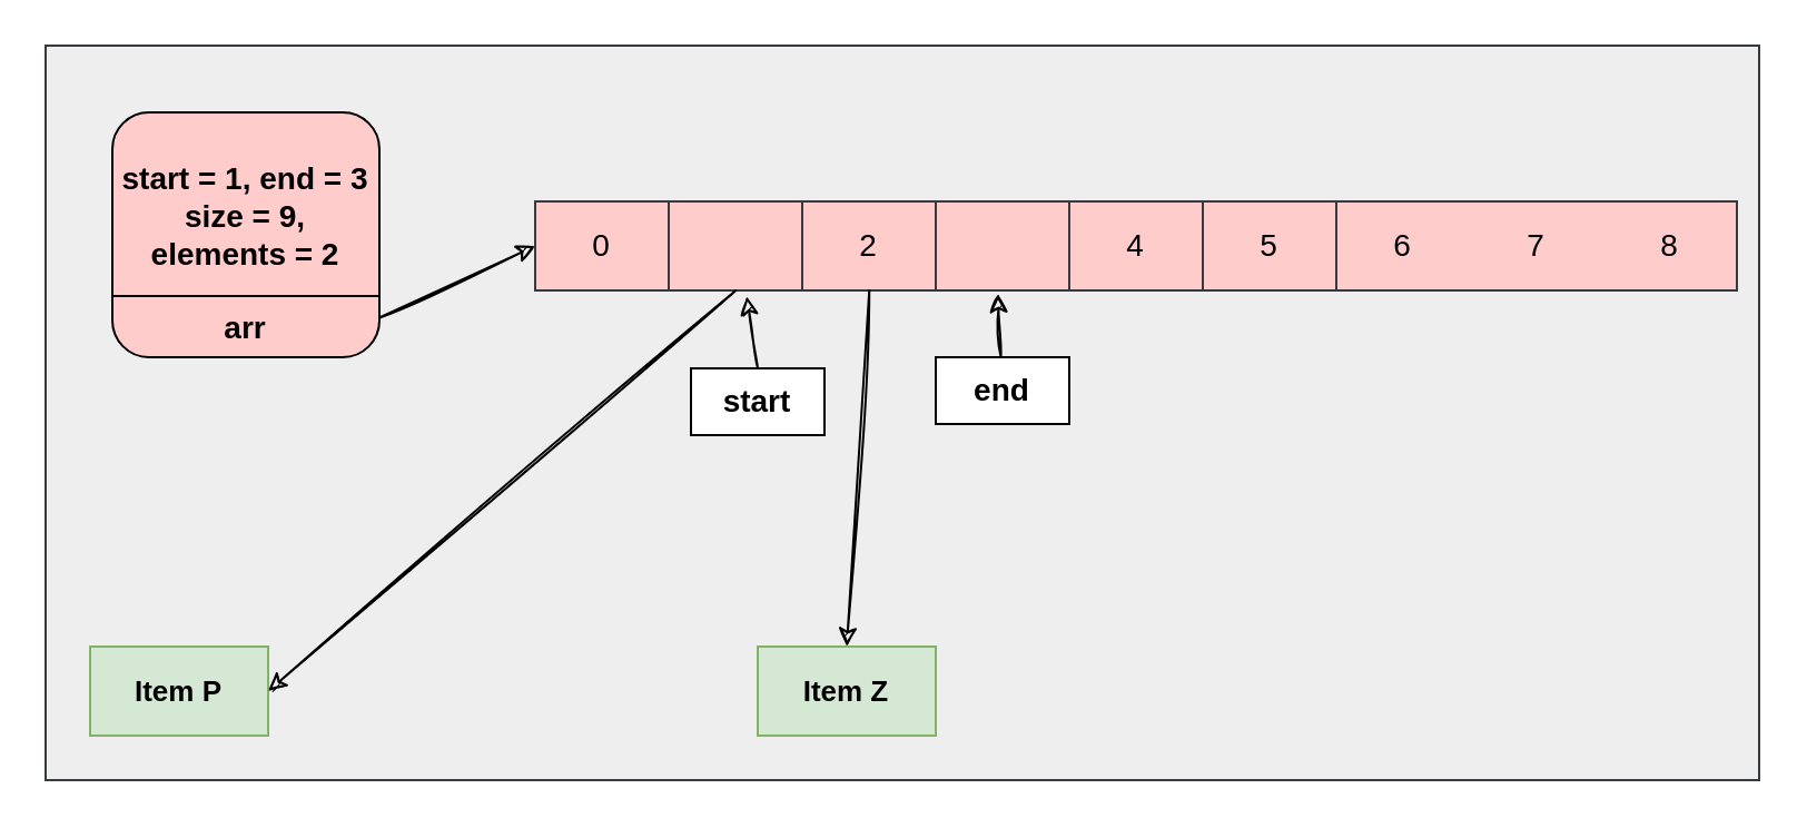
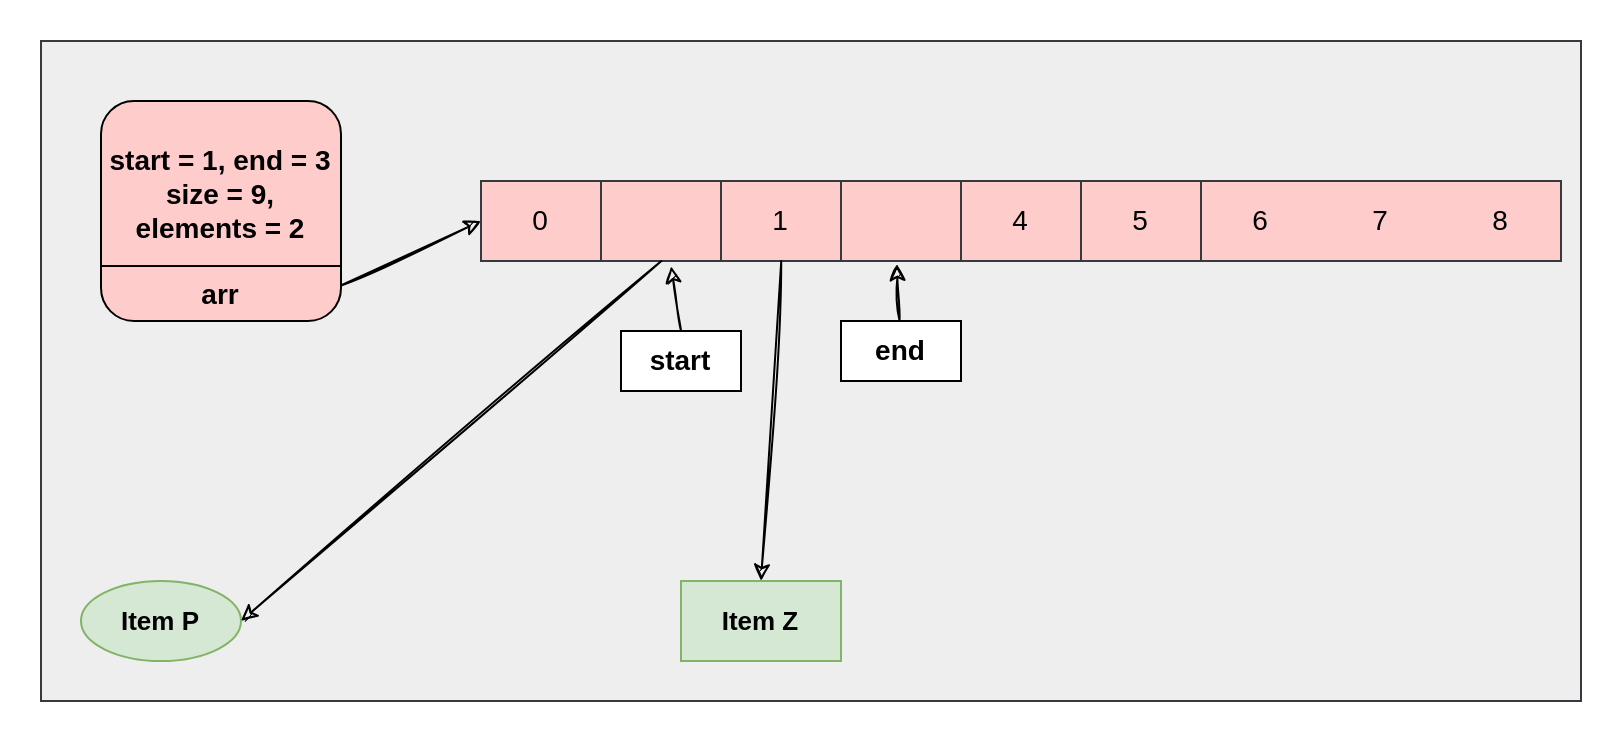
  <mxCell id="0" />
  <mxCell id="1" parent="0" />
  <mxCell id="2" value="" style="rounded=0;whiteSpace=wrap;html=1;fontSize=13;strokeColor=#36393d;fillColor=#eeeeee;" parent="1" vertex="1"><mxGeometry x="20" y="20" width="770" height="330" as="geometry" /></mxCell>
  <mxCell id="3" style="edgeStyle=none;html=1;entryX=0;entryY=0.5;entryDx=0;entryDy=0;fontSize=14;exitX=0.995;exitY=0.841;exitDx=0;exitDy=0;exitPerimeter=0;sketch=1;strokeColor=#000000;" parent="1" source="4" target="7" edge="1"><mxGeometry relative="1" as="geometry"><mxPoint x="280" y="110" as="targetPoint" /></mxGeometry></mxCell>
  <mxCell id="4" value="&lt;b style=&quot;font-size: 14px&quot;&gt;&lt;br&gt;start = 1, end = 3&lt;br&gt;size = 9, elements = 2&lt;br&gt;&lt;br&gt;arr&lt;/b&gt;" style="rounded=1;whiteSpace=wrap;html=1;fillColor=#ffcccc;strokeColor=#000000;fontColor=#000000;" parent="1" vertex="1"><mxGeometry x="50" y="50" width="120" height="110" as="geometry" /></mxCell>
  <mxCell id="5" value="" style="endArrow=none;html=1;fontSize=14;entryX=1;entryY=0.75;entryDx=0;entryDy=0;exitX=0;exitY=0.75;exitDx=0;exitDy=0;strokeColor=#000000;" parent="1" source="4" target="4" edge="1"><mxGeometry width="50" height="50" relative="1" as="geometry"><mxPoint x="30" y="270" as="sourcePoint" /><mxPoint x="80" y="220" as="targetPoint" /></mxGeometry></mxCell>
  <mxCell id="6" value="" style="shape=table;startSize=0;container=1;collapsible=0;childLayout=tableLayout;fontSize=14;fillColor=#ffcccc;strokeColor=#36393d;fontColor=#000000;verticalAlign=middle;" parent="1" vertex="1"><mxGeometry x="240" y="90" width="540" height="40" as="geometry" /></mxCell>
  <mxCell id="7" value="" style="shape=partialRectangle;collapsible=0;dropTarget=0;pointerEvents=0;fillColor=none;top=0;left=0;bottom=0;right=0;points=[[0,0.5],[1,0.5]];portConstraint=eastwest;fontSize=14;" parent="6" vertex="1"><mxGeometry width="540" height="40" as="geometry" /></mxCell>
  <mxCell id="8" value="0" style="shape=partialRectangle;html=1;whiteSpace=wrap;connectable=0;overflow=hidden;fillColor=none;top=0;left=0;bottom=0;right=0;pointerEvents=1;fontSize=14;" parent="7" vertex="1"><mxGeometry width="60" height="40" as="geometry"><mxRectangle width="60" height="40" as="alternateBounds" /></mxGeometry></mxCell>
- <mxCell id="9" value="&lt;font color=&quot;#000000&quot;&gt;2&lt;/font&gt;" style="shape=partialRectangle;html=1;whiteSpace=wrap;connectable=0;overflow=hidden;fillColor=none;top=0;left=0;bottom=0;right=0;pointerEvents=1;fontSize=14;" parent="7" vertex="1"><mxGeometry x="120" width="60" height="40" as="geometry"><mxRectangle width="60" height="40" as="alternateBounds" /></mxGeometry></mxCell>
+ <mxCell id="9" value="&lt;font color=&quot;#000000&quot;&gt;1&lt;/font&gt;" style="shape=partialRectangle;html=1;whiteSpace=wrap;connectable=0;overflow=hidden;fillColor=none;top=0;left=0;bottom=0;right=0;pointerEvents=1;fontSize=14;" parent="7" vertex="1"><mxGeometry x="120" width="60" height="40" as="geometry"><mxRectangle width="60" height="40" as="alternateBounds" /></mxGeometry></mxCell>
  <mxCell id="10" value="4" style="shape=partialRectangle;html=1;whiteSpace=wrap;connectable=0;overflow=hidden;fillColor=none;top=0;left=0;bottom=0;right=0;pointerEvents=1;fontSize=14;" parent="7" vertex="1"><mxGeometry x="240" width="60" height="40" as="geometry"><mxRectangle width="60" height="40" as="alternateBounds" /></mxGeometry></mxCell>
  <mxCell id="11" value="5" style="shape=partialRectangle;html=1;whiteSpace=wrap;connectable=0;overflow=hidden;fillColor=none;top=0;left=0;bottom=0;right=0;pointerEvents=1;fontSize=14;" parent="7" vertex="1"><mxGeometry x="300" width="60" height="40" as="geometry"><mxRectangle width="60" height="40" as="alternateBounds" /></mxGeometry></mxCell>
  <mxCell id="12" value="6" style="shape=partialRectangle;html=1;whiteSpace=wrap;connectable=0;overflow=hidden;fillColor=none;top=0;left=0;bottom=0;right=0;pointerEvents=1;fontSize=14;" parent="7" vertex="1"><mxGeometry x="360" width="60" height="40" as="geometry"><mxRectangle width="60" height="40" as="alternateBounds" /></mxGeometry></mxCell>
  <mxCell id="13" value="7" style="shape=partialRectangle;html=1;whiteSpace=wrap;connectable=0;overflow=hidden;fillColor=none;top=0;left=0;bottom=0;right=0;pointerEvents=1;fontSize=14;" parent="7" vertex="1"><mxGeometry x="420" width="60" height="40" as="geometry"><mxRectangle width="60" height="40" as="alternateBounds" /></mxGeometry></mxCell>
  <mxCell id="14" value="8" style="shape=partialRectangle;html=1;whiteSpace=wrap;connectable=0;overflow=hidden;fillColor=none;top=0;left=0;bottom=0;right=0;pointerEvents=1;fontSize=14;" parent="7" vertex="1"><mxGeometry x="480" width="60" height="40" as="geometry"><mxRectangle width="60" height="40" as="alternateBounds" /></mxGeometry></mxCell>
  <mxCell id="15" style="edgeStyle=none;html=1;entryX=0.385;entryY=1.038;entryDx=0;entryDy=0;entryPerimeter=0;fontSize=14;sketch=1;strokeColor=#000000;" parent="1" source="16" target="7" edge="1"><mxGeometry relative="1" as="geometry" /></mxCell>
  <mxCell id="16" value="&lt;b&gt;end&lt;/b&gt;" style="rounded=0;whiteSpace=wrap;html=1;fontSize=14;" parent="1" vertex="1"><mxGeometry x="420" y="160" width="60" height="30" as="geometry" /></mxCell>
- <mxCell id="17" value="&lt;b&gt;&lt;font style=&quot;font-size: 13px&quot;&gt;Item P&lt;/font&gt;&lt;/b&gt;" style="rounded=0;whiteSpace=wrap;html=1;fontSize=14;fillColor=#d5e8d4;strokeColor=#82b366;fontColor=#000000;" parent="1" vertex="1"><mxGeometry x="40" y="290" width="80" height="40" as="geometry" /></mxCell>
+ <mxCell id="17" value="&lt;b&gt;&lt;font style=&quot;font-size: 13px&quot;&gt;Item P&lt;/font&gt;&lt;/b&gt;" style="ellipse;whiteSpace=wrap;html=1;fontSize=14;fillColor=#d5e8d4;strokeColor=#82b366;fontColor=#000000;" parent="1" vertex="1"><mxGeometry x="40" y="290" width="80" height="40" as="geometry" /></mxCell>
  <mxCell id="18" value="&lt;b&gt;&lt;font style=&quot;font-size: 13px&quot;&gt;Item Z&lt;/font&gt;&lt;/b&gt;" style="rounded=0;whiteSpace=wrap;html=1;fontSize=14;fillColor=#d5e8d4;strokeColor=#82b366;fontColor=#000000;" parent="1" vertex="1"><mxGeometry x="340" y="290" width="80" height="40" as="geometry" /></mxCell>
  <mxCell id="19" style="edgeStyle=none;sketch=1;html=1;entryX=1;entryY=0.5;entryDx=0;entryDy=0;fontSize=13;exitX=0.167;exitY=1;exitDx=0;exitDy=0;exitPerimeter=0;strokeColor=#000000;" parent="1" source="7" target="17" edge="1"><mxGeometry relative="1" as="geometry" /></mxCell>
  <mxCell id="20" style="edgeStyle=none;sketch=1;html=1;entryX=0.5;entryY=0;entryDx=0;entryDy=0;fontSize=13;exitX=0.278;exitY=1;exitDx=0;exitDy=0;exitPerimeter=0;strokeColor=#000000;" parent="1" source="7" target="18" edge="1"><mxGeometry relative="1" as="geometry" /></mxCell>
  <mxCell id="21" style="edgeStyle=none;html=1;fontColor=#f0f0f0;entryX=0.176;entryY=1.067;entryDx=0;entryDy=0;entryPerimeter=0;strokeColor=#000000;exitX=0.5;exitY=0;exitDx=0;exitDy=0;sketch=1;" edge="1" parent="1" source="22" target="7"><mxGeometry relative="1" as="geometry"><mxPoint x="330" y="170" as="sourcePoint" /></mxGeometry></mxCell>
  <mxCell id="22" value="&lt;b&gt;start&lt;/b&gt;" style="rounded=0;whiteSpace=wrap;html=1;fontSize=14;" vertex="1" parent="1"><mxGeometry x="310" y="165" width="60" height="30" as="geometry" /></mxCell>
